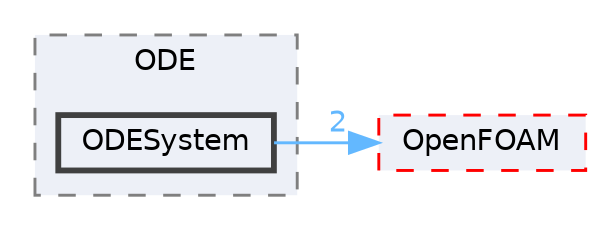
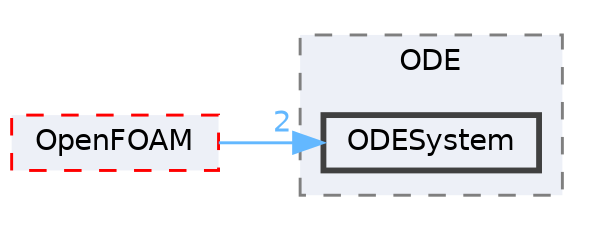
  digraph {
    compound=true
    rankdir=LR
    node [fillcolor="#edf0f7" fontname=Helvetica fontsize=10 shape=box]
    n1 [color=grey25 height=0.2 label=ODESystem style="filled,bold" width=0.4]
    n2 [color=red height=0.2 label=OpenFOAM style="filled,dashed" width=0.4]
    subgraph cluster_1 {
      bgcolor="#edf0f7"
      fontname=Helvetica
      fontsize=10
      label=ODE
      pencolor=grey50
      style="filled,dashed"
      n1
    }
-   n1 -> n2 [color=steelblue1 fontcolor=steelblue1 fontname=Helvetica fontsize=10 headlabel=2 labeldistance=1.5 labelfontname=Helvetica labelfontsize=10]
+   n2 -> n1 [color=steelblue1 fontcolor=steelblue1 fontname=Helvetica fontsize=10 headlabel=2 labeldistance=1.5 labelfontname=Helvetica labelfontsize=10]
  }
